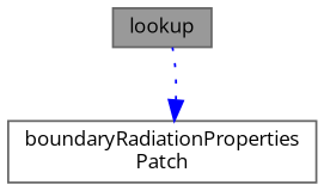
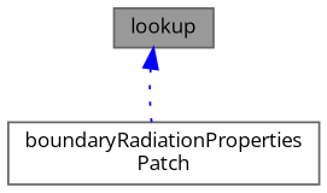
  digraph {
    fontname="Open Sans"
    node [color=gray40 fontname="Open Sans" fontsize=10 shape=box style=filled]
    n1 [fillcolor=grey60 fontcolor=black height=0.2 label=lookup width=0.4]
    n2 [fillcolor=white height=0.2 label="boundaryRadiationProperties\lPatch" width=0.4]
-   n2 -> n1 [color=blue dir=back fontname="Open Sans" fontsize=10 labelfontname=Helvetica labelfontsize=10 style=dotted]
+   n1 -> n2 [color=blue dir=back fontname="Open Sans" fontsize=10 labelfontname=Helvetica labelfontsize=10 style=dotted]
  }
